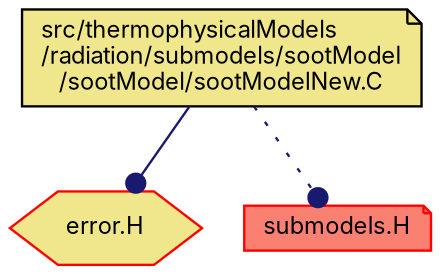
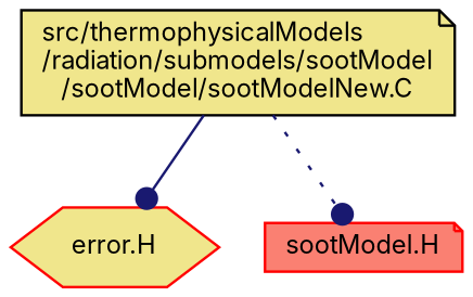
  digraph {
    fontname=Inter
    node [color=red fillcolor=khaki fontname=Inter fontsize=10 shape=note style=filled]
    edge [color=midnightblue fontname=Inter fontsize=10 labelfontname=FreeSans labelfontsize=10 arrowhead=dot]
    n1 [color=black fontcolor=black height=0.2 label="src/thermophysicalModels\l/radiation/submodels/sootModel\l/sootModel/sootModelNew.C" width=0.4]
    n2 [height=0.2 label="error.H" shape=hexagon width=0.4]
-   n3 [height=0.2 label="submodels.H" width=0.4 fillcolor=salmon]
+   n3 [height=0.2 label="sootModel.H" width=0.4 fillcolor=salmon]
    n1 -> n2 [style=solid]
    n1 -> n3 [style=dotted]
  }
